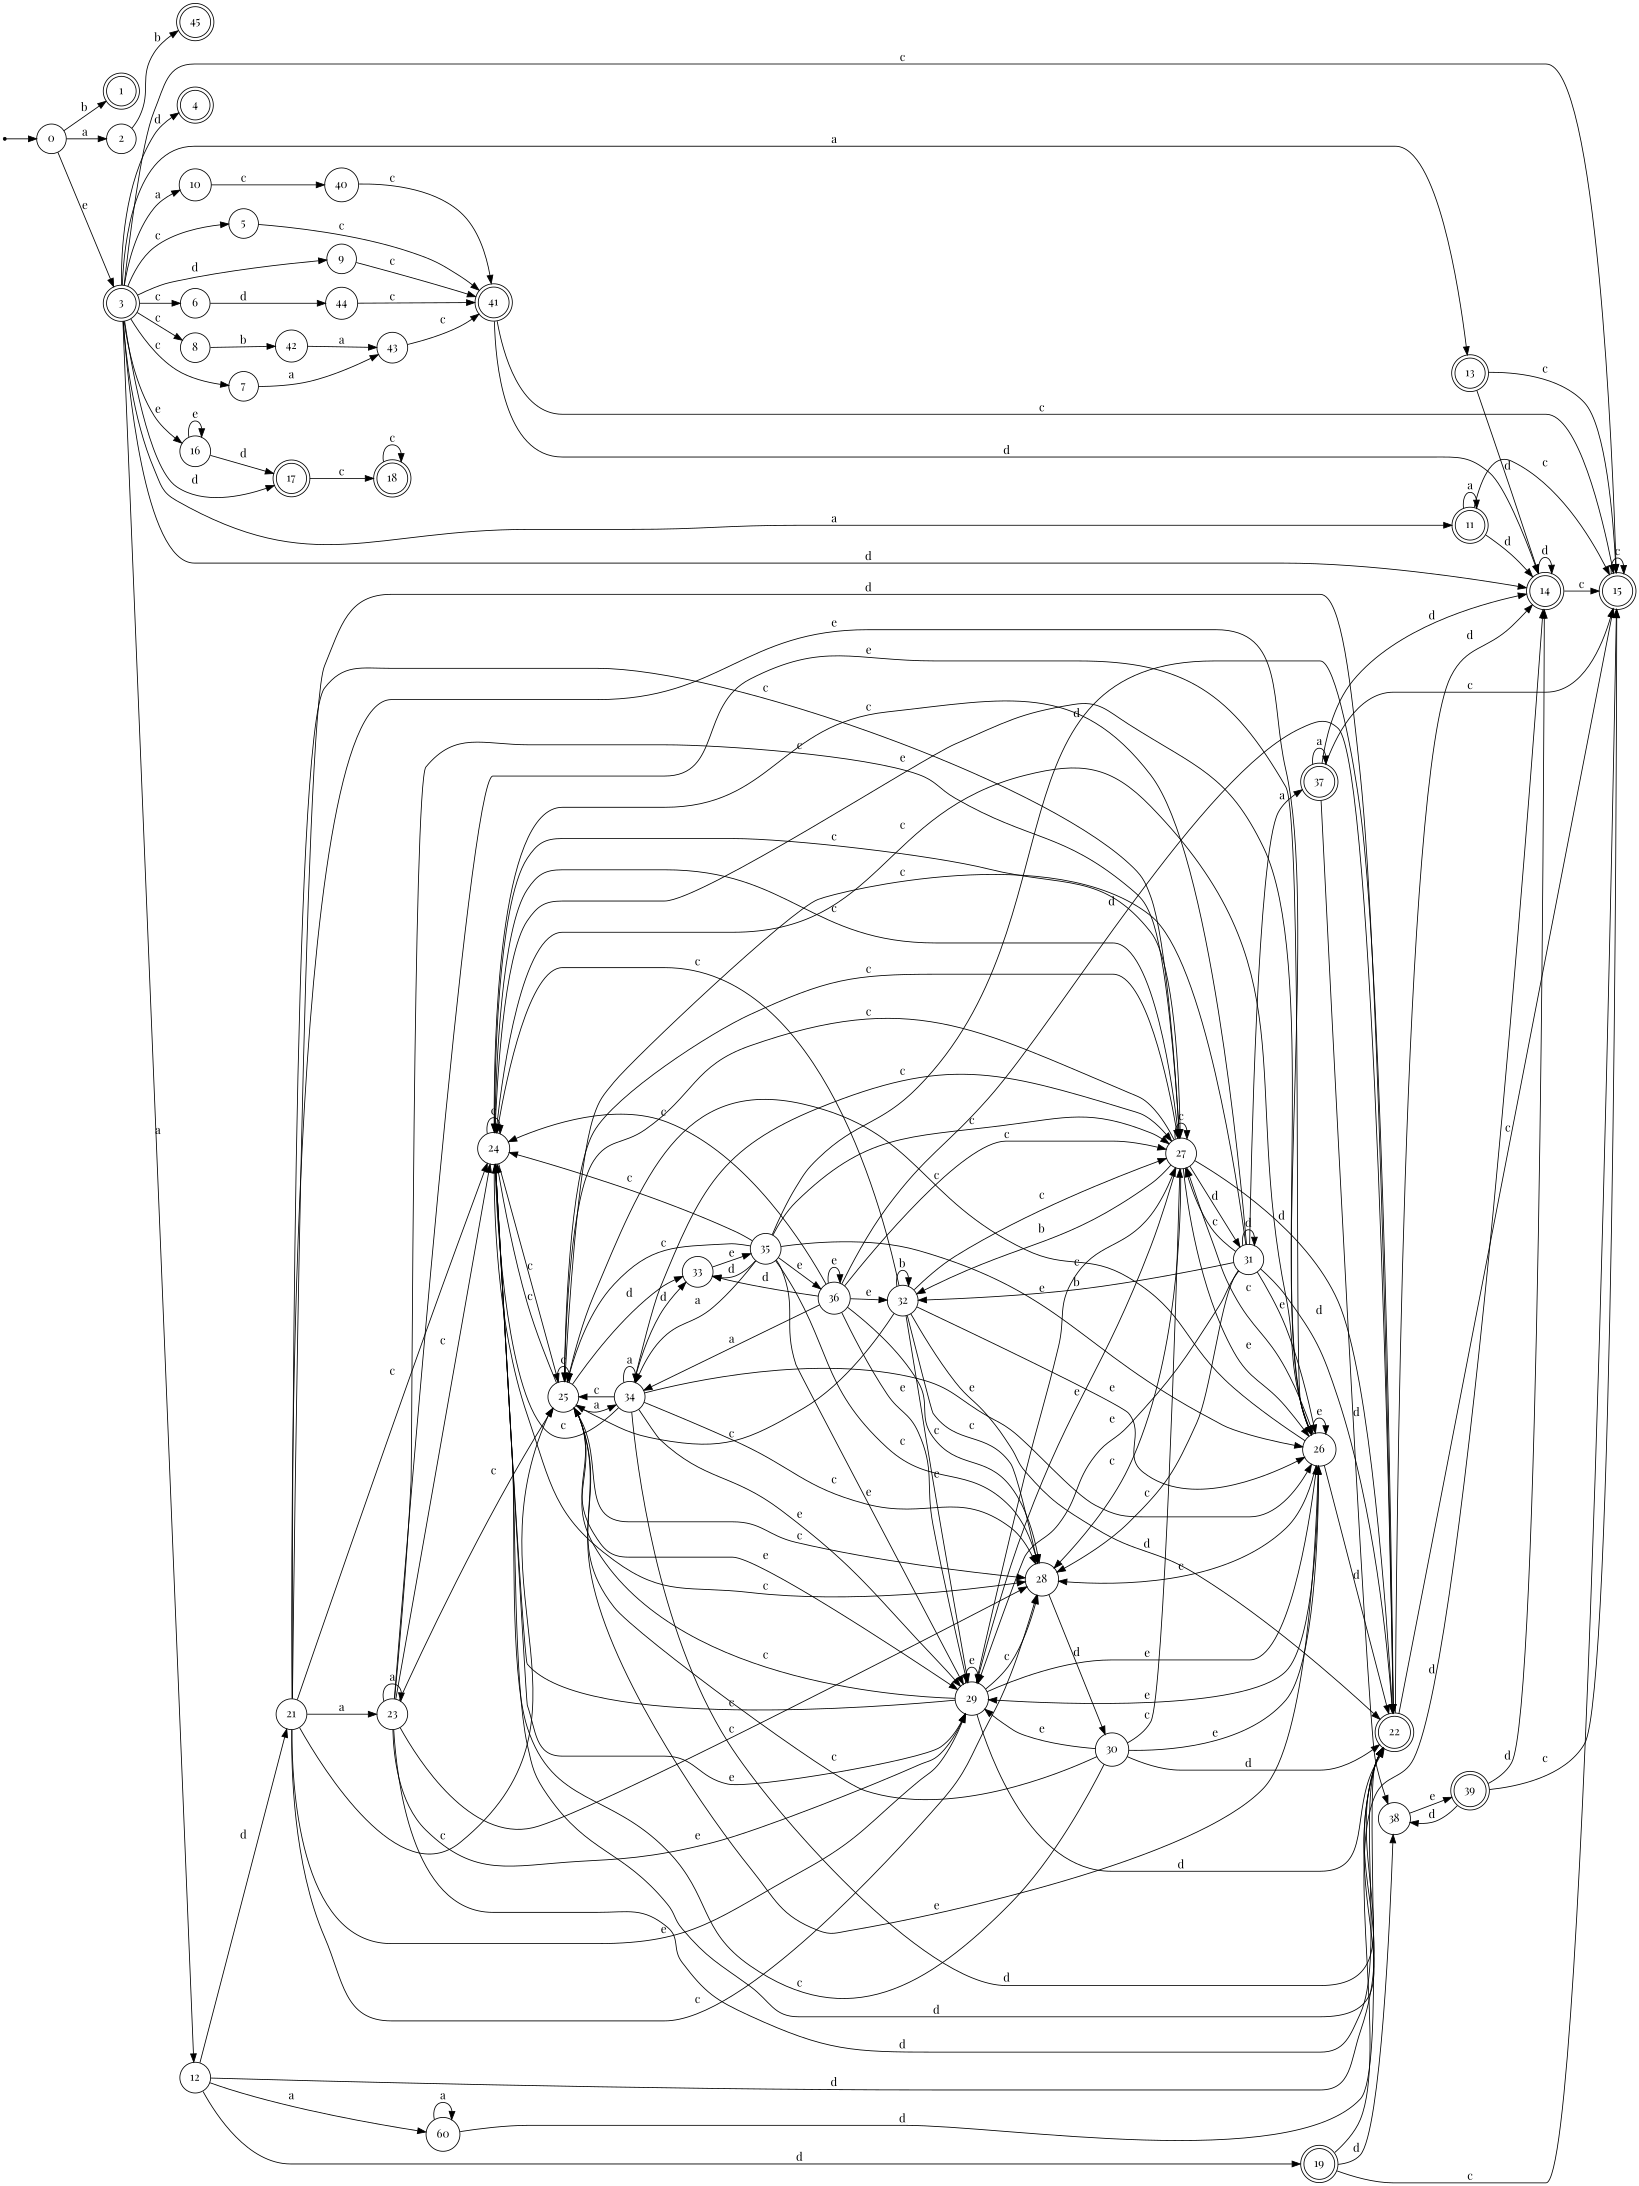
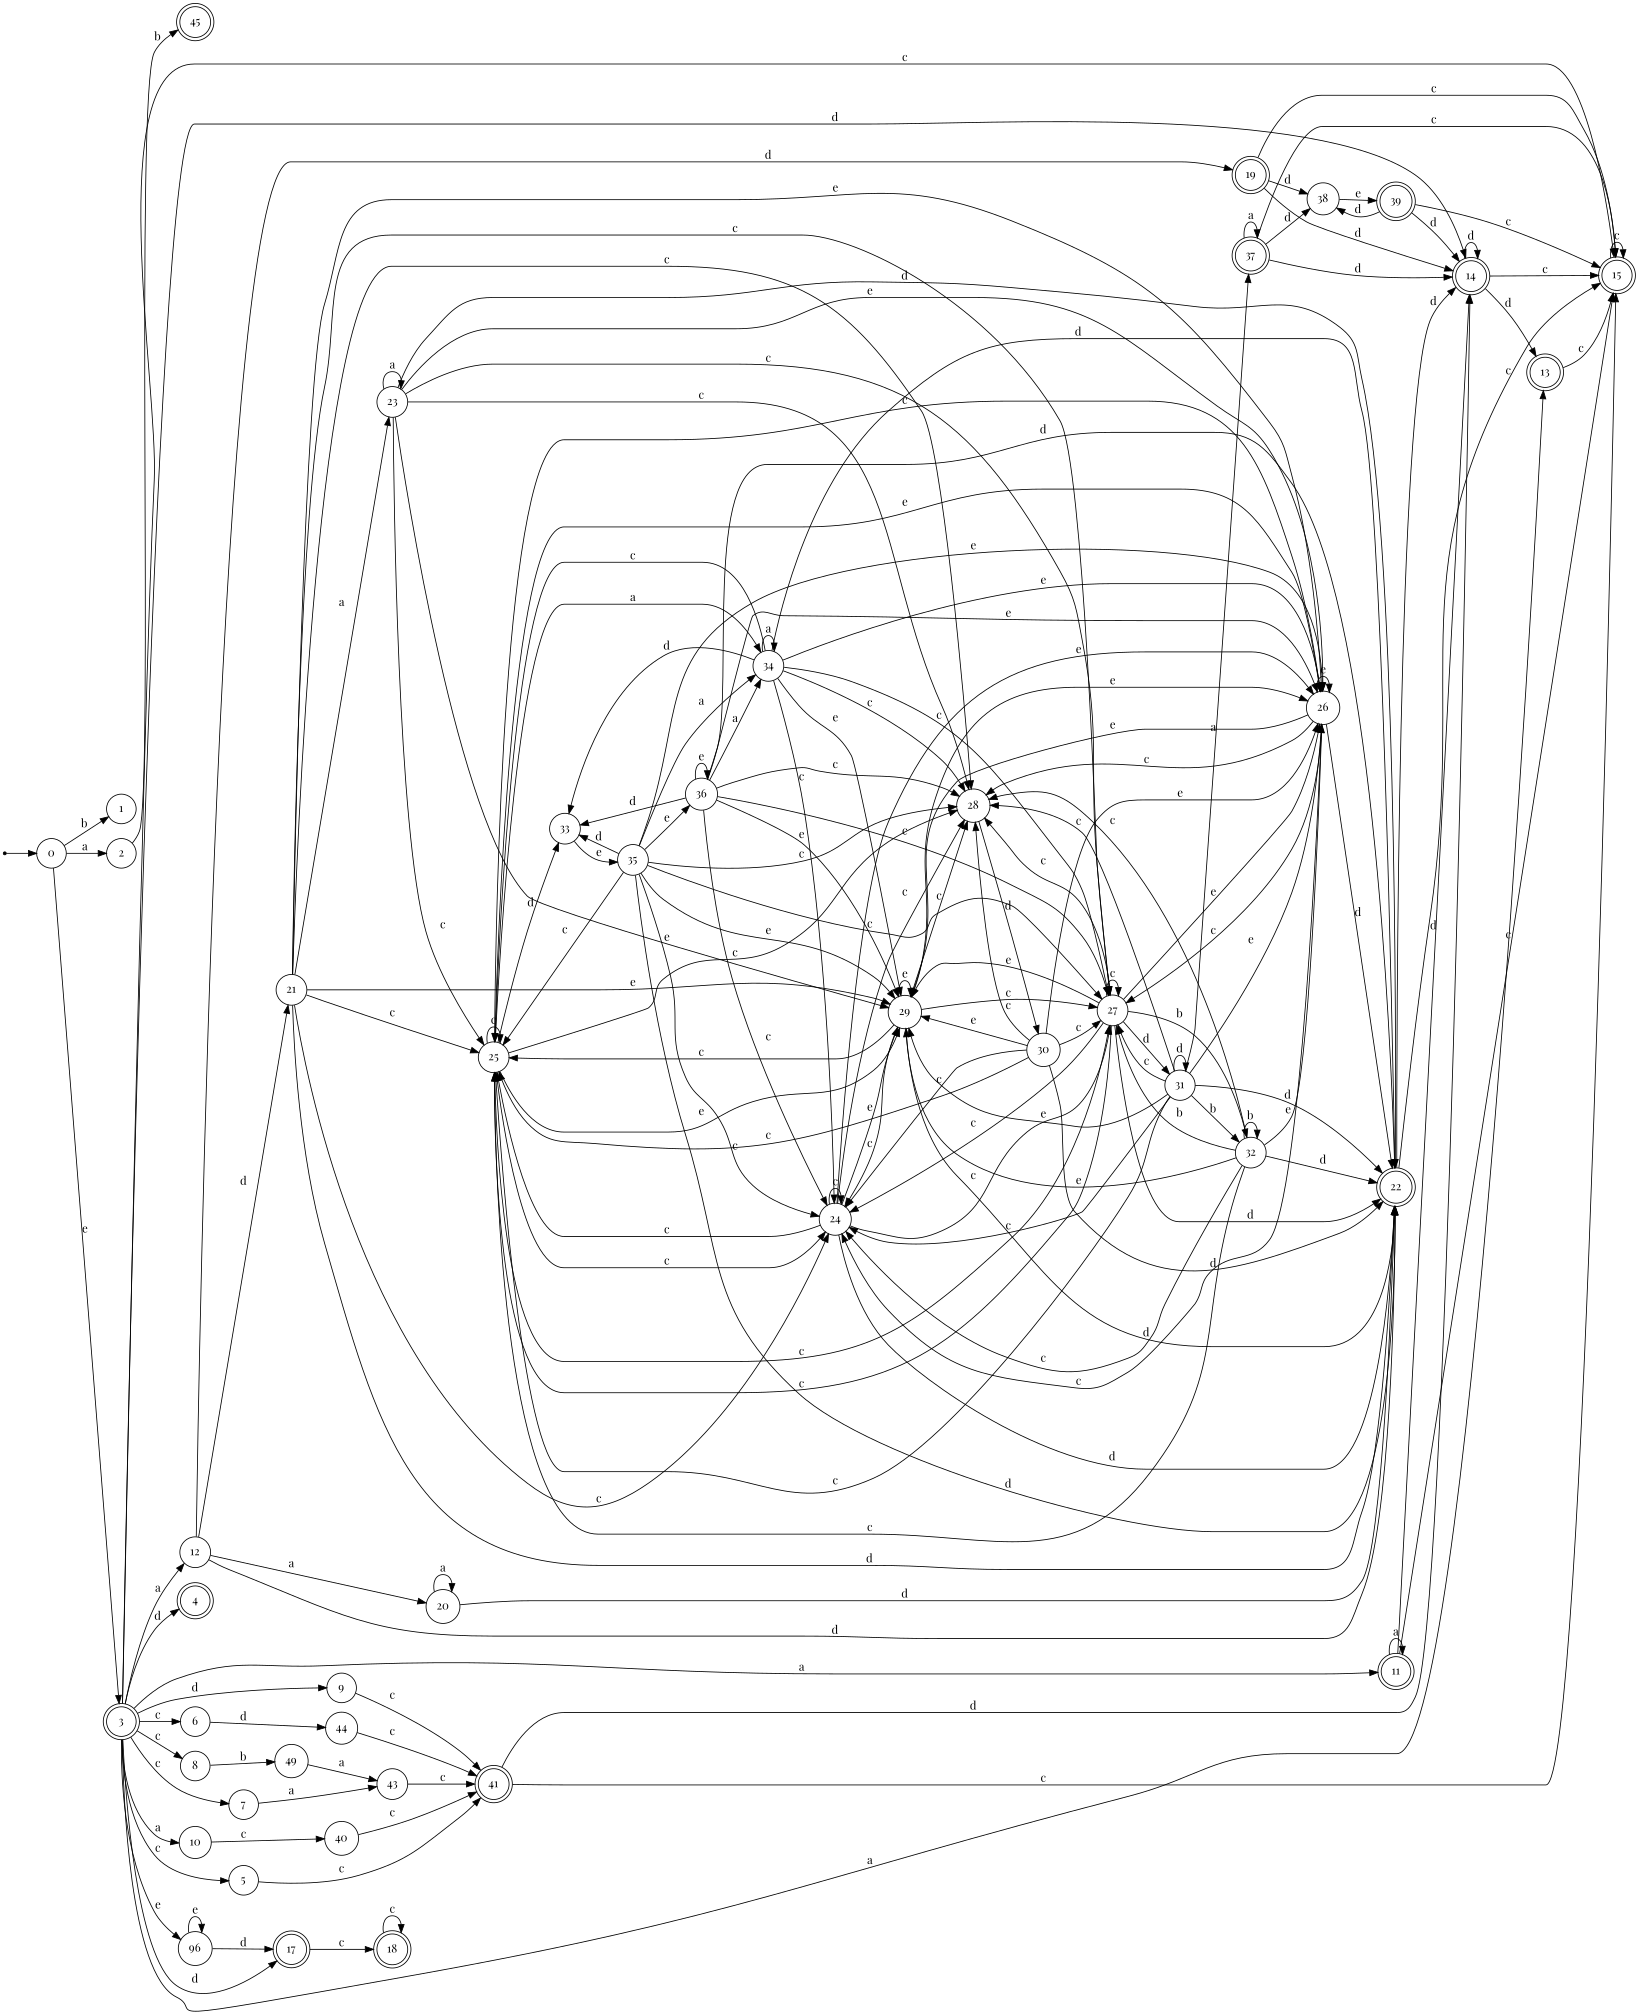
  digraph {
    fontname="Playfair Display"
    rankdir=LR
    node [fontname="Playfair Display" shape=circle]
    edge [fontname="Playfair Display"]
    dummy0 [shape=point]
    0
-   1 [shape=doublecircle]
+   1
    2
    3 [shape=doublecircle]
    45 [shape=doublecircle]
    4 [shape=doublecircle]
    5
    6
    7
    8
    9
    10
    11 [shape=doublecircle]
    12
    13 [shape=doublecircle]
    14 [shape=doublecircle]
    15 [shape=doublecircle]
-   16
+   16 [label=96]
    17 [shape=doublecircle]
    41 [shape=doublecircle]
    44
    43
-   42
+   42 [label=49]
    40
    19 [shape=doublecircle]
-   20 [label=60]
+   20
    21
    22 [shape=doublecircle]
    18 [shape=doublecircle]
    38
    23
    24
    25
    26
    27
    28
    29
    37 [shape=doublecircle]
    39 [shape=doublecircle]
    33
    34
    31
    32
    30
    35
    36
    dummy0 -> 0
    0 -> 1 [label=b]
    0 -> 2 [label=a]
    0 -> 3 [label=e]
    2 -> 45 [label=b]
    3 -> 4 [label=d]
    3 -> 5 [label=c]
    3 -> 6 [label=c]
    3 -> 7 [label=c]
    3 -> 8 [label=c]
    3 -> 9 [label=d]
    3 -> 10 [label=a]
    3 -> 11 [label=a]
    3 -> 12 [label=a]
    3 -> 13 [label=a]
    3 -> 14 [label=d]
    3 -> 15 [label=c]
    3 -> 16 [label=e]
    3 -> 17 [label=d]
    5 -> 41 [label=c]
    6 -> 44 [label=d]
    7 -> 43 [label=a]
    8 -> 42 [label=b]
    9 -> 41 [label=c]
    10 -> 40 [label=c]
    11 -> 11 [label=a]
    11 -> 14 [label=d]
    11 -> 15 [label=c]
    12 -> 19 [label=d]
    12 -> 20 [label=a]
    12 -> 21 [label=d]
    12 -> 22 [label=d]
-   13 -> 14 [label=d]
+   14 -> 13 [label=d]
    13 -> 15 [label=c]
    14 -> 14 [label=d]
    14 -> 15 [label=c]
    15 -> 15 [label=c]
    16 -> 16 [label=e]
    16 -> 17 [label=d]
    17 -> 18 [label=c]
    41 -> 14 [label=d]
    41 -> 15 [label=c]
    44 -> 41 [label=c]
    43 -> 41 [label=c]
    42 -> 43 [label=a]
    40 -> 41 [label=c]
    19 -> 14 [label=d]
    19 -> 15 [label=c]
    19 -> 38 [label=d]
    20 -> 20 [label=a]
    20 -> 22 [label=d]
    21 -> 22 [label=d]
    21 -> 23 [label=a]
    21 -> 24 [label=c]
    21 -> 25 [label=c]
    21 -> 26 [label=e]
    21 -> 27 [label=c]
    21 -> 28 [label=c]
    21 -> 29 [label=e]
    22 -> 14 [label=d]
    22 -> 15 [label=c]
    18 -> 18 [label=c]
    38 -> 39 [label=e]
    23 -> 22 [label=d]
    23 -> 23 [label=a]
-   23 -> 24 [label=c]
    23 -> 25 [label=c]
    23 -> 26 [label=e]
    23 -> 27 [label=c]
    23 -> 28 [label=c]
    23 -> 29 [label=e]
    24 -> 22 [label=d]
    24 -> 24 [label=c]
    24 -> 25 [label=c]
    24 -> 26 [label=e]
    24 -> 27 [label=c]
    24 -> 28 [label=c]
    24 -> 29 [label=e]
    25 -> 24 [label=c]
    25 -> 25 [label=c]
    25 -> 26 [label=e]
    25 -> 27 [label=c]
    25 -> 28 [label=c]
    25 -> 29 [label=e]
    25 -> 33 [label=d]
    25 -> 34 [label=a]
    26 -> 22 [label=d]
    26 -> 24 [label=c]
    26 -> 25 [label=c]
    26 -> 26 [label=e]
    26 -> 27 [label=c]
    26 -> 28 [label=c]
    26 -> 29 [label=e]
    27 -> 22 [label=d]
    27 -> 24 [label=c]
    27 -> 25 [label=c]
    27 -> 26 [label=e]
    27 -> 27 [label=c]
    27 -> 28 [label=c]
    27 -> 29 [label=e]
    27 -> 31 [label=d]
    27 -> 32 [label=b]
    28 -> 30 [label=d]
    29 -> 22 [label=d]
    29 -> 24 [label=c]
    29 -> 25 [label=c]
    29 -> 26 [label=e]
    29 -> 27 [label=c]
    29 -> 28 [label=c]
    29 -> 29 [label=e]
    37 -> 14 [label=d]
    37 -> 15 [label=c]
    37 -> 38 [label=d]
    37 -> 37 [label=a]
    39 -> 14 [label=d]
    39 -> 15 [label=c]
    39 -> 38 [label=d]
    33 -> 35 [label=e]
    34 -> 22 [label=d]
    34 -> 24 [label=c]
    34 -> 25 [label=c]
    34 -> 26 [label=e]
    34 -> 27 [label=c]
    34 -> 28 [label=c]
    34 -> 29 [label=e]
    34 -> 33 [label=d]
    34 -> 34 [label=a]
    31 -> 22 [label=d]
    31 -> 24 [label=c]
    31 -> 25 [label=c]
    31 -> 26 [label=e]
    31 -> 27 [label=c]
    31 -> 28 [label=c]
    31 -> 29 [label=e]
    31 -> 37 [label=a]
    31 -> 31 [label=d]
    31 -> 32 [label=b]
    32 -> 22 [label=d]
    32 -> 24 [label=c]
    32 -> 25 [label=c]
    32 -> 26 [label=e]
-   32 -> 27 [label=c]
+   32 -> 27 [label=b]
    32 -> 28 [label=c]
    32 -> 29 [label=e]
    32 -> 32 [label=b]
    30 -> 22 [label=d]
    30 -> 24 [label=c]
    30 -> 25 [label=c]
    30 -> 26 [label=e]
    30 -> 27 [label=c]
+   30 -> 28 [label=c]
    30 -> 29 [label=e]
    35 -> 22 [label=d]
    35 -> 24 [label=c]
    35 -> 25 [label=c]
    35 -> 26 [label=e]
    35 -> 27 [label=c]
    35 -> 28 [label=c]
    35 -> 29 [label=e]
    35 -> 33 [label=d]
    35 -> 34 [label=a]
    35 -> 36 [label=e]
    36 -> 22 [label=d]
    36 -> 24 [label=c]
-   36 -> 32 [label=e]
+   36 -> 26 [label=e]
    36 -> 27 [label=c]
    36 -> 28 [label=c]
    36 -> 29 [label=e]
    36 -> 33 [label=d]
    36 -> 34 [label=a]
    36 -> 36 [label=e]
  }
